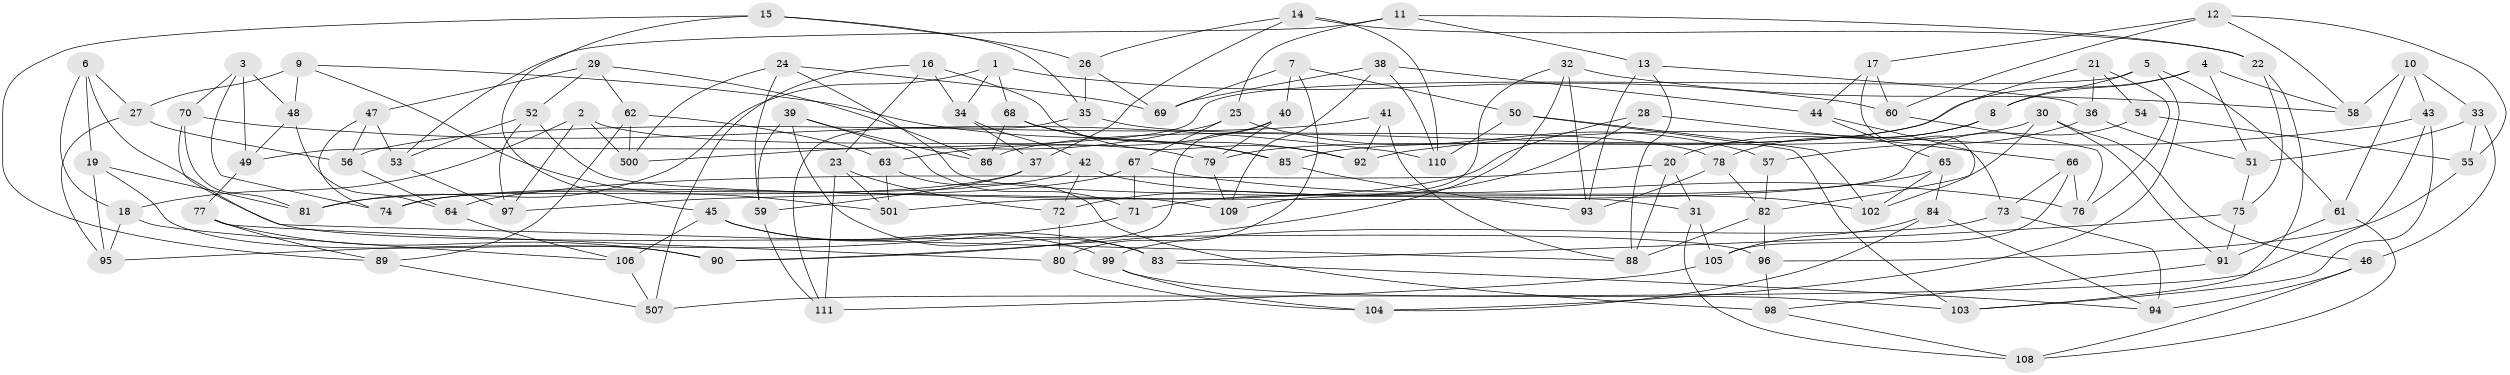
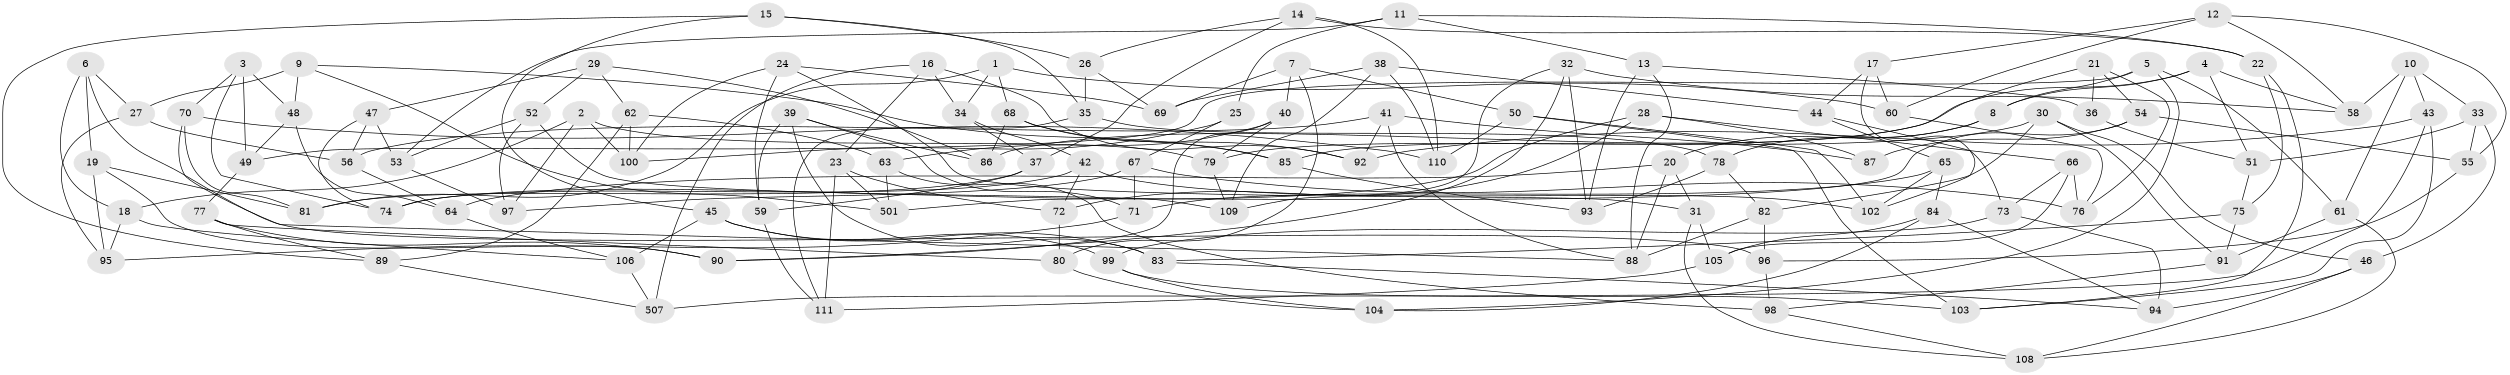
  graph {
    node [color=gray90 style=filled]
    1
    34
    60
    68
    81
    37
    42
    76
    86
    85
    92
    2
    18
    79
    97
-   100 [label=500]
+   100
    95
    106
    109
    3
    48
    49
    70
    74
    64
    77
    88
    110
    4
    8
    51
    58
    20
    78
    75
    5
    61
    104
    91
    108
    6
    19
    27
    96
    90
    56
    98
    7
    40
    50
    69
    80
    63
    102
    103
    31
    93
    82
    9
    n60 [label=501]
    10
    33
    43
    55
    46
    n66 [label=507]
    11
    13
    22
    25
    53
    36
-   57
    67
    12
    17
    44
    14
    26
    35
    59
    15
    45
    89
    111
    83
    99
    16
    23
    72
    65
    73
    105
    21
    54
+   87
    24
    71
    28
    66
    29
    47
    52
    62
    30
    94
    32
    38
    39
    41
    84
    1 -- 34
    1 -- 60
    1 -- 68
    1 -- 81
    34 -- 37
    34 -- 42
    60 -- 76
    68 -- 86
    68 -- 85
    68 -- 92
    37 -- 81
    37 -- 59
    42 -- 74
    42 -- 102
    42 -- 72
    85 -- 93
    2 -- 18
    2 -- 79
    2 -- 97
    2 -- 100
    18 -- 95
    18 -- 106
    79 -- 109
    106 -- n66
    3 -- 48
    3 -- 49
    3 -- 70
    3 -- 74
    48 -- 49
    48 -- 64
    49 -- 77
    70 -- 81
    70 -- 88
    70 -- 110
    64 -- 106
    77 -- 90
    77 -- 80
    77 -- 89
    4 -- 86
    4 -- 8
    4 -- 51
    4 -- 58
    8 -- 20
    8 -- 78
    51 -- 75
    20 -- 64
    20 -- 88
    20 -- 31
    78 -- 93
    78 -- 82
    75 -- 91
    75 -- 83
    5 -- 49
    5 -- 8
    5 -- 61
    5 -- 104
    61 -- 91
    61 -- 108
    91 -- 98
    6 -- 18
    6 -- 19
    6 -- 27
    6 -- 96
    19 -- 81
    19 -- 95
    19 -- 90
    27 -- 95
    27 -- 56
    96 -- 98
    56 -- 64
    98 -- 108
    7 -- 40
    7 -- 50
    7 -- 69
    7 -- 80
    40 -- 79
    40 -- 90
    40 -- 63
    50 -- 110
    50 -- 102
    50 -- 103
    80 -- 104
    63 -- 98
    63 -- n60
    31 -- 108
    31 -- 105
    82 -- 88
    82 -- 96
    9 -- 85
    9 -- 48
    9 -- 27
    9 -- n60
    10 -- 58
    10 -- 61
    10 -- 33
    10 -- 43
    33 -- 51
    33 -- 55
    33 -- 46
    43 -- 92
    43 -- 103
    43 -- n66
    55 -- 96
    46 -- 108
    46 -- 94
    11 -- 13
    11 -- 22
    11 -- 25
    11 -- 53
    13 -- 88
    13 -- 93
    13 -- 36
    22 -- 75
    22 -- 103
    25 -- 100
-   25 -- 57
    25 -- 67
    53 -- 97
    36 -- 51
-   36 -- 57
-   57 -- 82
    67 -- 76
    67 -- 97
    67 -- 71
    12 -- 60
    12 -- 58
    12 -- 55
    12 -- 17
    17 -- 60
    17 -- 102
    17 -- 44
    44 -- 65
    44 -- 73
    14 -- 37
    14 -- 110
    14 -- 22
    14 -- 26
    26 -- 69
    26 -- 35
    35 -- 78
    35 -- 111
    59 -- 111
    15 -- 26
    15 -- 35
    15 -- 45
    15 -- 89
    45 -- 106
    45 -- 83
    45 -- 99
    89 -- n66
    83 -- 94
    99 -- 104
    99 -- 103
    16 -- 34
    16 -- 92
    16 -- n66
    16 -- 23
    23 -- n60
    23 -- 111
    23 -- 72
    72 -- 80
    65 -- 102
    65 -- 71
    65 -- 84
    73 -- 99
    73 -- 94
    105 -- 111
    21 -- 76
    21 -- 79
    21 -- 36
    21 -- 54
    54 -- n60
    54 -- 55
+   54 -- 87
    24 -- 100
    24 -- 69
    24 -- 31
    24 -- 59
    71 -- 95
    28 -- 74
    28 -- 72
+   28 -- 87
    28 -- 66
    66 -- 76
    66 -- 73
    66 -- 105
    29 -- 86
    29 -- 47
    29 -- 52
    29 -- 62
    47 -- 74
    47 -- 56
    47 -- 53
    52 -- 97
    52 -- 109
    52 -- 53
    62 -- 100
    62 -- 63
    62 -- 89
    30 -- 85
    30 -- 91
    30 -- 82
    30 -- 46
    32 -- 109
    32 -- 58
    32 -- 90
    32 -- 93
    38 -- 109
    38 -- 110
    38 -- 69
    38 -- 44
    39 -- 86
    39 -- 59
    39 -- 83
    39 -- 71
    41 -- 92
    41 -- 88
    41 -- 56
+   41 -- 87
    84 -- 104
    84 -- 105
    84 -- 94
  }
